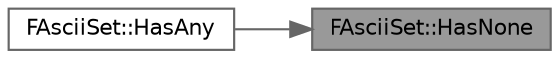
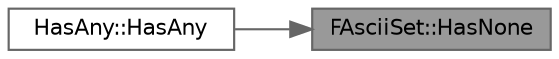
  digraph {
    rankdir=RL
    node [fontname=Helvetica fontsize=10 shape=box style=filled]
    n1 [color=gray40 fillcolor=grey60 fontcolor=black height=0.2 label="FAsciiSet::HasNone" width=0.4]
-   n2 [color=grey40 fillcolor=white height=0.2 label="FAsciiSet::HasAny" width=0.4]
+   n2 [color=grey40 fillcolor=white height=0.2 label="HasAny::HasAny" width=0.4]
    n1 -> n2 [color=gray40 dir=back fontname=Helvetica fontsize=10 labelfontname=Helvetica labelfontsize=10 style=solid]
  }
